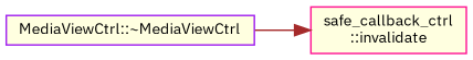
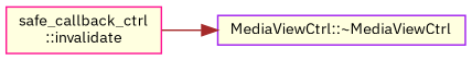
  digraph {
    rankdir=LR
    fontname="IBM Plex Sans"
    node [fillcolor=lightyellow fontname="IBM Plex Sans" fontsize=10 shape=record style=filled]
    n1 [color=purple fontcolor=black height=0.2 label="MediaViewCtrl::~MediaViewCtrl" width=0.4]
    n2 [color=deeppink height=0.2 label="safe_callback_ctrl\l::invalidate" width=0.4]
-   n1 -> n2 [color=brown fontname="IBM Plex Sans" fontsize=10 labelfontname=Helvetica labelfontsize=10 style=solid]
+   n2 -> n1 [color=brown fontname="IBM Plex Sans" fontsize=10 labelfontname=Helvetica labelfontsize=10 style=solid]
  }
